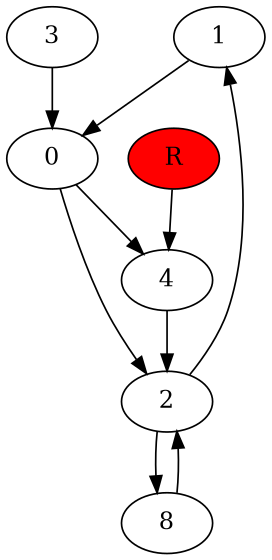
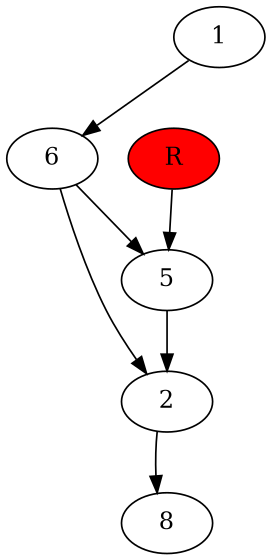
  digraph {
    1
-   6 [label=0]
+   6
    2
-   4
+   4 [label=5]
    8
-   3
    R [fillcolor="#ff0000" style=filled]
    1 -> 6
    6 -> 2
    6 -> 4
-   2 -> 1
    2 -> 8
    4 -> 2
-   8 -> 2
-   3 -> 6
    R -> 4
  }
